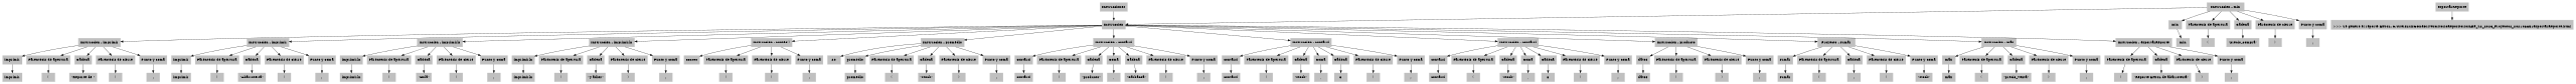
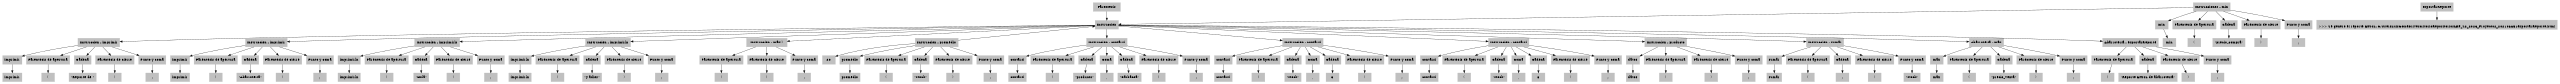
  digraph {
    bgcolor=white
    fontname=Helvetica
    fontsize=12
    rankdir=TB
    node [color=gray fontcolor=black shape=rectangle style=filled]
    edge [color=black]
-   n1 [label=Instrucciones]
+   n1 [label="Paréntesis"]
    n2 [label="Instrucción"]
    n3 [label="Instrucción - imprimir"]
    n4 [label="Instrucción - imprimir"]
    n5 [label="Instrucción - imprimirln"]
    n6 [label="Instrucción - imprimirln"]
-   n7 [label="Instrucción - conteo()"]
+   n7 [label="Instrucción - max()"]
    n8 [label="Instrucción - promedio"]
    n9 [label="Instrucción - contarsi"]
    n10 [label="Instrucción - contarsi"]
    n11 [label="Instrucción - contarsi"]
    n12 [label="Instrucción - producto"]
-   n13 [label="Proyecto - sumar"]
-   n14 [label="Instrucción - max"]
-   n15 [label="Instrucción - exportarReporte"]
+   n13 [label="Instrucción - sumar"]
+   n14 [label="Abarrotería - max"]
+   n15 [label="Abarrotería - exportarReporte"]
    n16 [label=imprimir]
    n17 [label="Paréntesis de apertura"]
    n18 [label=Cadena]
    n19 [label="Paréntesis de cierre"]
    n20 [label="Punto y coma"]
    n21 [label=imprimir]
    n22 [label="Paréntesis de apertura"]
    n23 [label=Cadena]
    n24 [label="Paréntesis de cierre"]
    n25 [label="Punto y coma"]
    n26 [label=imprimirln]
    n27 [label="Paréntesis de apertura"]
    n28 [label=Cadena]
    n29 [label="Paréntesis de cierre"]
    n30 [label="Punto y coma"]
    n31 [label=imprimirln]
    n32 [label="Paréntesis de apertura"]
    n33 [label=Cadena]
    n34 [label="Paréntesis de cierre"]
    n35 [label="Punto y coma"]
-   n36 [label=conteo]
    n37 [label="Paréntesis de apertura"]
    n38 [label="Paréntesis de cierre"]
    n39 [label="Punto y coma"]
    n40 [label=20]
    n41 [label=promedio]
    n42 [label="Paréntesis de apertura"]
    n43 [label=Cadena]
    n44 [label="Paréntesis de cierre"]
    n45 [label="Punto y coma"]
    n46 [label=contarsi]
    n47 [label="Paréntesis de apertura"]
    n48 [label=Cadena]
    n49 [label=Coma]
    n50 [label=Cadena]
    n51 [label="Paréntesis de cierre"]
    n52 [label="Punto y coma"]
    n53 [label=contarsi]
    n54 [label="Paréntesis de apertura"]
    n55 [label=Cadena]
    n56 [label=Coma]
    n57 [label=Cadena]
    n58 [label="Paréntesis de cierre"]
    n59 [label="Punto y coma"]
    n60 [label=contarsi]
    n61 [label="Paréntesis de apertura"]
    n62 [label=Cadena]
    n63 [label=Coma]
    n64 [label=Cadena]
    n65 [label="Paréntesis de cierre"]
    n66 [label="Punto y coma"]
    n67 [label=datos]
    n68 [label="Paréntesis de apertura"]
    n69 [label="Paréntesis de cierre"]
    n70 [label="Punto y coma"]
    n71 [label=sumar]
    n72 [label="Paréntesis de apertura"]
    n73 [label=Cadena]
    n74 [label="Paréntesis de cierre"]
    n75 [label="Punto y coma"]
    n76 [label=max]
    n77 [label="Paréntesis de apertura"]
    n78 [label=Cadena]
    n79 [label="Paréntesis de cierre"]
    n80 [label="Punto y coma"]
-   n81 [label="Instrucción - min"]
+   n81 [label="Instrucciones - min"]
    n82 [label=min]
    n83 [label="Paréntesis de apertura"]
    n84 [label=Cadena]
    n85 [label="Paréntesis de cierre"]
    n86 [label="Punto y coma"]
    n87 [label="Paréntesis de apertura"]
    n88 [label=Cadena]
    n89 [label="Paréntesis de cierre"]
    n90 [label="Punto y coma"]
    n91 [label=imprimir]
    n92 [label="("]
    n93 [label="\"Reporte de \""]
    n94 [label=")"]
    n95 [label=";"]
    n96 [label=imprimir]
    n97 [label="("]
    n98 [label="\"Abarrotería\""]
    n99 [label=")"]
    n100 [label=";"]
    n101 [label=imprimirln]
    n102 [label="("]
    n103 [label="\"Hola\""]
    n104 [label=")"]
    n105 [label=";"]
    n106 [label=imprimirln]
    n107 [label="("]
    n108 [label="\"y adiós\""]
    n109 [label=")"]
    n110 [label=";"]
    n111 [label="("]
    n112 [label=")"]
    n113 [label=";"]
    n114 [label=promedio]
    n115 [label="("]
    n116 [label="\"stock\""]
    n117 [label=")"]
    n118 [label=";"]
    n119 [label=contarsi]
    n120 [label="("]
    n121 [label="\"producto\""]
    n122 [label=","]
    n123 [label="\"Barbacoa\""]
    n124 [label=")"]
    n125 [label=";"]
    n126 [label=contarsi]
    n127 [label="("]
    n128 [label="\"stock\""]
    n129 [label=","]
    n130 [label=3]
    n131 [label=")"]
    n132 [label=";"]
    n133 [label=contarsi]
    n134 [label="("]
    n135 [label="\"stock\""]
    n136 [label=","]
    n137 [label=8]
    n138 [label=")"]
    n139 [label=";"]
    n140 [label=datos]
    n141 [label="("]
    n142 [label=")"]
    n143 [label=";"]
    n144 [label=sumar]
    n145 [label="("]
    n146 [label=";"]
    n147 [label=")"]
    n148 [label="\"stock\""]
    n149 [label=max]
    n150 [label="("]
    n151 [label="\"precio_venta\""]
    n152 [label=")"]
    n153 [label=";"]
    n154 [label=min]
    n155 [label="("]
    n156 [label="\"precio_compra\""]
    n157 [label=")"]
    n158 [label=";"]
    n159 [label=exportarReporte]
    n160 [label="\n>>> Se generó el reporte HTML: C:\Users\LuisG\OneDrive\Escritorio\Repositorios\LFP_S2_2023_Proyecto2_202106651\exportarReporte.html"]
    n161 [label="("]
    n162 [label="\"Reporte HTML de abarrotería\""]
    n163 [label=")"]
    n164 [label=";"]
    n1 -> n2
    n2 -> n3
    n2 -> n4
    n2 -> n5
    n2 -> n6
    n2 -> n7
-   n2 -> n8
+   n8 -> n2
    n2 -> n9
    n2 -> n10
    n2 -> n11
    n2 -> n12
    n2 -> n13
    n2 -> n14
    n2 -> n15
    n3 -> n16
    n3 -> n17
    n3 -> n18
    n3 -> n19
    n3 -> n20
    n4 -> n21
    n4 -> n22
    n4 -> n23
    n4 -> n24
    n4 -> n25
    n5 -> n26
    n5 -> n27
    n5 -> n28
    n5 -> n29
    n5 -> n30
    n6 -> n31
    n6 -> n32
    n6 -> n33
    n6 -> n34
    n6 -> n35
-   n7 -> n36
    n7 -> n37
    n7 -> n38
    n7 -> n39
    n8 -> n40
    n8 -> n41
    n8 -> n42
    n8 -> n43
    n8 -> n44
    n8 -> n45
    n9 -> n46
    n9 -> n47
    n9 -> n48
    n9 -> n49
    n9 -> n50
    n9 -> n51
    n9 -> n52
    n10 -> n53
    n10 -> n54
    n10 -> n55
    n10 -> n56
    n10 -> n57
    n10 -> n58
    n10 -> n59
    n11 -> n60
    n11 -> n61
    n11 -> n62
    n11 -> n63
    n11 -> n64
    n11 -> n65
    n11 -> n66
    n12 -> n67
    n12 -> n68
    n12 -> n69
    n12 -> n70
    n13 -> n71
    n13 -> n72
    n13 -> n73
    n13 -> n74
    n13 -> n75
    n14 -> n76
    n14 -> n77
    n14 -> n78
    n14 -> n79
    n14 -> n80
    n15 -> n87
    n15 -> n88
    n15 -> n89
    n15 -> n90
    n16 -> n91
    n17 -> n92
    n18 -> n93
    n19 -> n94
    n20 -> n95
    n21 -> n96
    n22 -> n97
    n23 -> n98
    n24 -> n99
    n25 -> n100
    n26 -> n101
    n27 -> n102
    n28 -> n103
    n29 -> n104
    n30 -> n105
    n31 -> n106
    n32 -> n107
    n33 -> n108
    n34 -> n109
    n35 -> n110
    n37 -> n111
    n38 -> n112
    n39 -> n113
    n41 -> n114
    n42 -> n115
    n43 -> n116
    n44 -> n117
    n45 -> n118
    n46 -> n119
    n47 -> n120
    n48 -> n121
    n49 -> n122
    n50 -> n123
    n51 -> n124
    n52 -> n125
    n53 -> n126
    n54 -> n127
    n55 -> n128
    n56 -> n129
    n57 -> n130
    n58 -> n131
    n59 -> n132
    n60 -> n133
    n61 -> n134
    n62 -> n135
    n63 -> n136
    n64 -> n137
    n65 -> n138
    n66 -> n139
    n67 -> n140
    n68 -> n141
    n69 -> n142
    n70 -> n143
    n71 -> n144
    n72 -> n145
    n73 -> n146
    n74 -> n147
    n75 -> n148
    n76 -> n149
    n77 -> n150
    n78 -> n151
    n79 -> n152
    n80 -> n153
    n81 -> n2
    n81 -> n82
    n81 -> n83
    n81 -> n84
    n81 -> n85
    n81 -> n86
    n82 -> n154
    n83 -> n155
    n84 -> n156
    n85 -> n157
    n86 -> n158
    n87 -> n161
    n88 -> n162
    n89 -> n163
    n90 -> n164
    n159 -> n160
  }
